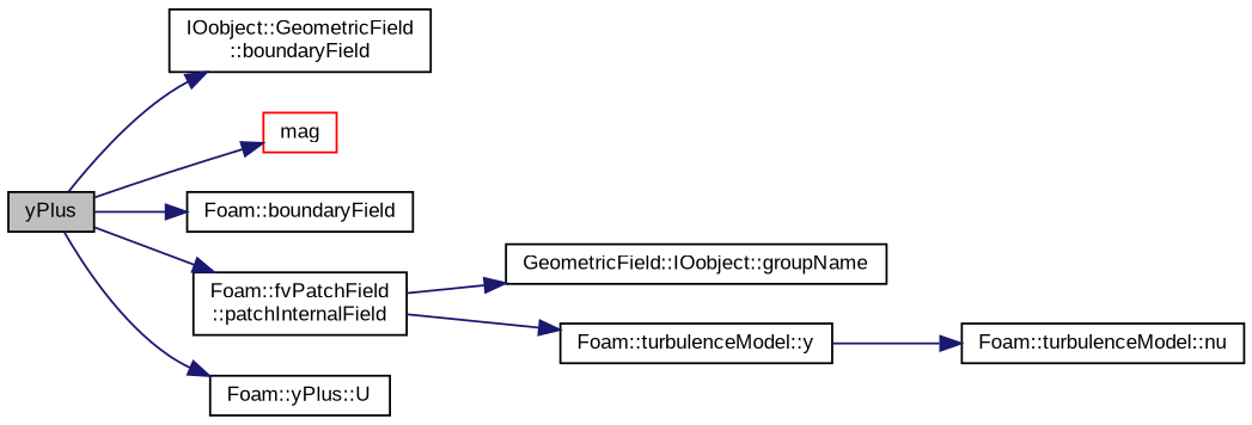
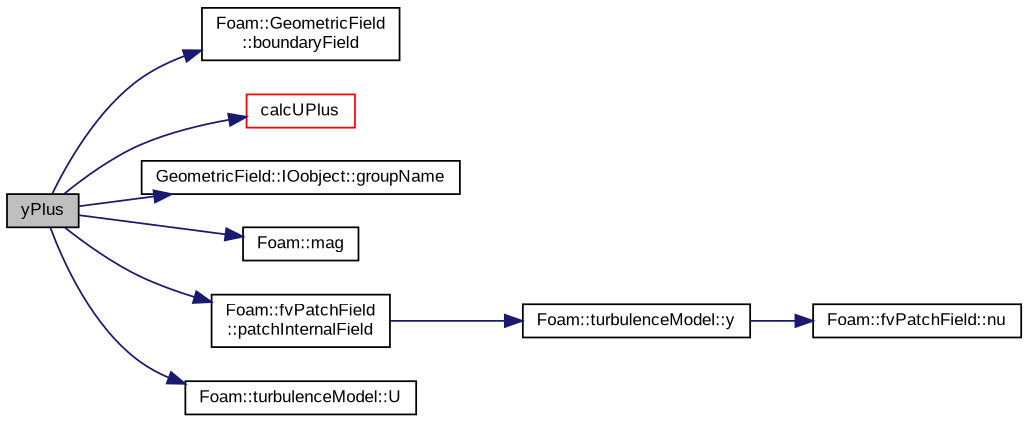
  digraph {
    fontname="Liberation Sans"
    rankdir=LR
    node [color=black fontname="Liberation Sans" fontsize=10 shape=record]
    edge [color=midnightblue fontname="Liberation Sans" fontsize=10 labelfontname=Helvetica labelfontsize=10 style=solid]
    n1 [fillcolor=grey75 fontcolor=black height=0.2 label=yPlus style=filled width=0.4]
-   n2 [height=0.2 label="IOobject::GeometricField\l::boundaryField" width=0.4]
-   n3 [color=red height=0.2 label=mag width=0.4]
+   n2 [height=0.2 label="Foam::GeometricField\l::boundaryField" width=0.4]
+   n3 [color=red height=0.2 label=calcUPlus width=0.4]
    n4 [height=0.2 label="GeometricField::IOobject::groupName" width=0.4]
-   n5 [height=0.2 label="Foam::boundaryField" width=0.4]
+   n5 [height=0.2 label="Foam::mag" width=0.4]
    n6 [height=0.2 label="Foam::fvPatchField\l::patchInternalField" width=0.4]
-   n7 [height=0.2 label="Foam::yPlus::U" width=0.4]
-   n8 [height=0.2 label="Foam::turbulenceModel::nu" width=0.4]
+   n7 [height=0.2 label="Foam::turbulenceModel::U" width=0.4]
+   n8 [height=0.2 label="Foam::fvPatchField::nu" width=0.4]
    n9 [height=0.2 label="Foam::turbulenceModel::y" width=0.4]
    n1 -> n2
    n1 -> n3
-   n6 -> n4
+   n1 -> n4
    n1 -> n5
    n1 -> n6
    n1 -> n7
    n6 -> n9
    n9 -> n8
  }
